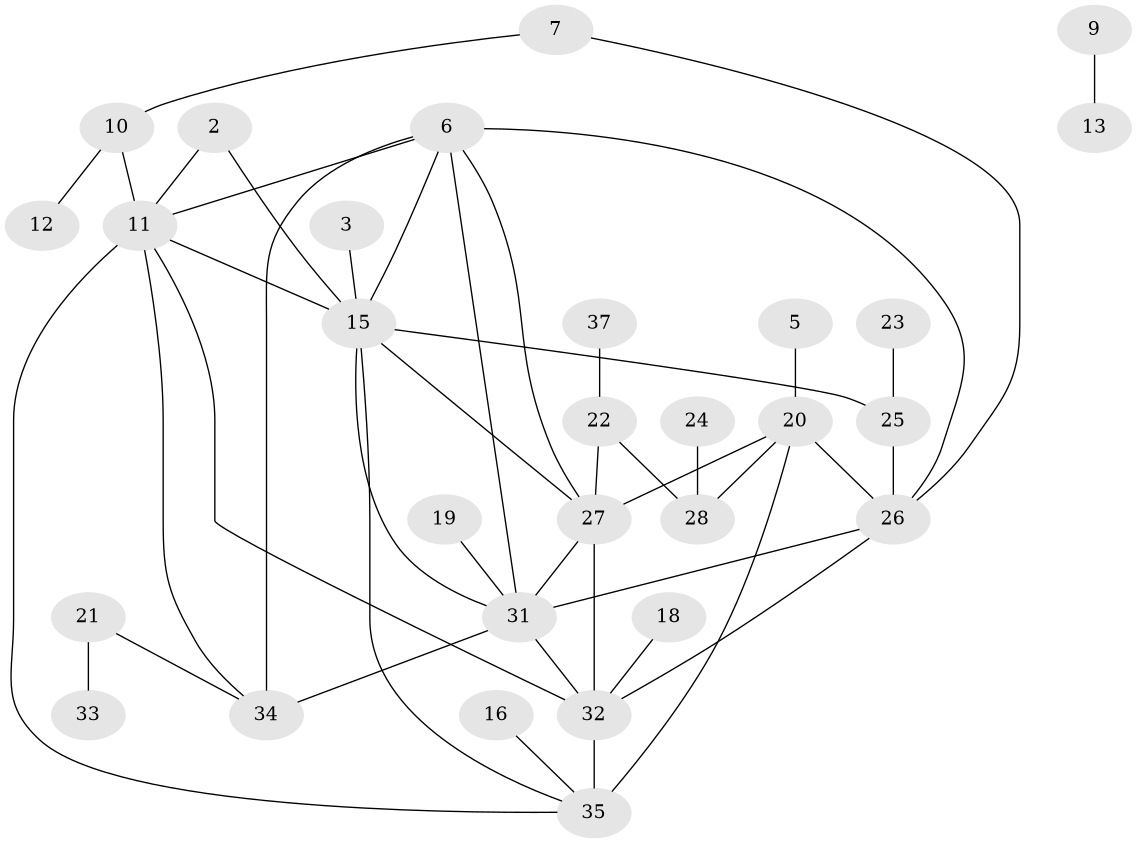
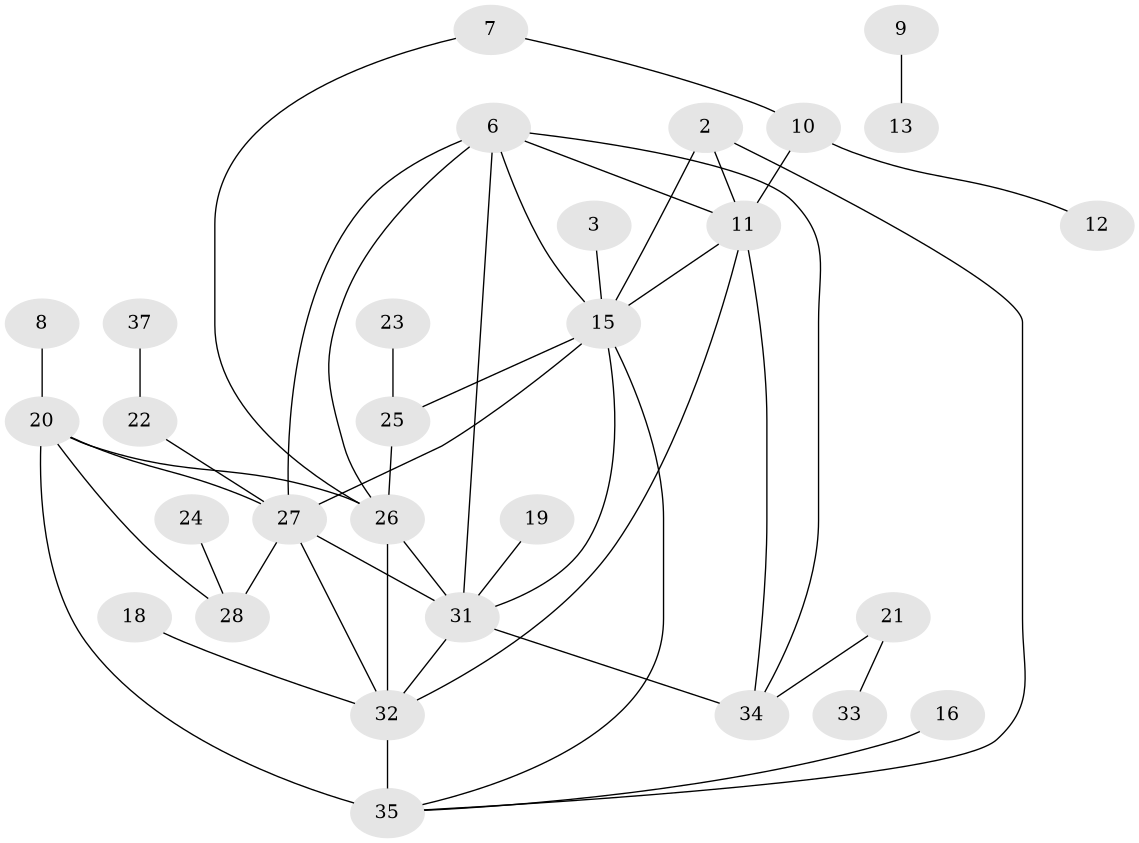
  graph {
    node [color=gray90 style=filled]
    edge [weight=1.0]
    2
    11
    15
    34
    32
    35
    27
    31
    25
    3
    6
    26
    28
    7
    10
    12
-   8 [label=5]
+   8
    20
    9
    13
    16
    n22 [label=37]
    22
    18
    19
    21
    33
    23
    24
    2 -- 11
    2 -- 15
    11 -- 15
    11 -- 34
    11 -- 32
-   11 -- 35
+   2 -- 35
    15 -- 35
    15 -- 27
    15 -- 31
    15 -- 25
    32 -- 35 [weight=2.0]
    27 -- 32 [weight=2.0]
    27 -- 31 [weight=2.0]
-   22 -- 28
+   27 -- 28
    31 -- 34
    31 -- 32
    25 -- 26 [weight=2.0]
    3 -- 15
    6 -- 11
    6 -- 15
    6 -- 34 [weight=2.0]
    6 -- 27
    6 -- 31 [weight=2.0]
    6 -- 26
    26 -- 32
    26 -- 31
    7 -- 26
    7 -- 10
    10 -- 11
    10 -- 12
    8 -- 20
    20 -- 35 [weight=2.0]
    20 -- 27
    20 -- 26
    20 -- 28
    9 -- 13
    16 -- 35
    n22 -- 22
    22 -- 27
    18 -- 32
    19 -- 31
    21 -- 34
    21 -- 33
    23 -- 25
    24 -- 28
  }
